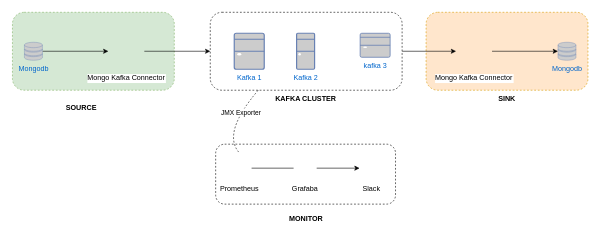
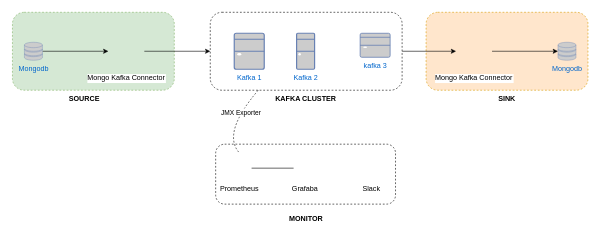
  <mxCell id="0" />
  <mxCell id="1" parent="0" />
  <mxCell id="2" value="" style="rounded=1;whiteSpace=wrap;html=1;dashed=1;" vertex="1" parent="1"><mxGeometry x="359" y="240" width="300" height="100" as="geometry" /></mxCell>
  <mxCell id="3" value="" style="rounded=1;whiteSpace=wrap;html=1;dashed=1;fillColor=#ffe6cc;strokeColor=#d79b00;" vertex="1" parent="1"><mxGeometry x="710" y="20" width="270" height="130" as="geometry" /></mxCell>
  <mxCell id="4" value="" style="rounded=1;whiteSpace=wrap;html=1;dashed=1;fillColor=#d5e8d4;strokeColor=#82b366;" vertex="1" parent="1"><mxGeometry x="20" y="20" width="270" height="130" as="geometry" /></mxCell>
  <mxCell id="5" style="edgeStyle=orthogonalEdgeStyle;rounded=0;orthogonalLoop=1;jettySize=auto;html=1;" edge="1" parent="1" source="6" target="14"><mxGeometry relative="1" as="geometry" /></mxCell>
  <mxCell id="6" value="" style="rounded=1;whiteSpace=wrap;html=1;dashed=1;" parent="1" vertex="1"><mxGeometry x="350" y="20" width="320" height="130" as="geometry" /></mxCell>
  <mxCell id="7" value="Kafka 1" style="fontColor=#0066CC;verticalAlign=top;verticalLabelPosition=bottom;labelPosition=center;align=center;html=1;outlineConnect=0;fillColor=#CCCCCC;strokeColor=#6881B3;gradientColor=none;gradientDirection=north;strokeWidth=2;shape=mxgraph.networks.desktop_pc;" parent="1" vertex="1"><mxGeometry x="390" y="55" width="50" height="60" as="geometry" /></mxCell>
  <mxCell id="8" value="Kafka 2" style="fontColor=#0066CC;verticalAlign=top;verticalLabelPosition=bottom;labelPosition=center;align=center;html=1;outlineConnect=0;fillColor=#CCCCCC;strokeColor=#6881B3;gradientColor=none;gradientDirection=north;strokeWidth=2;shape=mxgraph.networks.desktop_pc;" parent="1" vertex="1"><mxGeometry x="494" y="55" width="30" height="60" as="geometry" /></mxCell>
  <mxCell id="9" value="kafka 3" style="fontColor=#0066CC;verticalAlign=top;verticalLabelPosition=bottom;labelPosition=center;align=center;html=1;outlineConnect=0;fillColor=#CCCCCC;strokeColor=#6881B3;gradientColor=none;gradientDirection=north;strokeWidth=2;shape=mxgraph.networks.desktop_pc;" parent="1" vertex="1"><mxGeometry x="600" y="55" width="50" height="40" as="geometry" /></mxCell>
  <mxCell id="10" style="edgeStyle=orthogonalEdgeStyle;rounded=0;orthogonalLoop=1;jettySize=auto;html=1;" edge="1" parent="1" source="11" target="13"><mxGeometry relative="1" as="geometry" /></mxCell>
  <mxCell id="11" value="Mongodb" style="fontColor=#0066CC;verticalAlign=top;verticalLabelPosition=bottom;labelPosition=center;align=center;html=1;outlineConnect=0;fillColor=#CCCCCC;strokeColor=#6881B3;gradientColor=none;gradientDirection=north;strokeWidth=2;shape=mxgraph.networks.storage;" parent="1" vertex="1"><mxGeometry x="40" y="70" width="30" height="30" as="geometry" /></mxCell>
  <mxCell id="12" style="edgeStyle=orthogonalEdgeStyle;rounded=0;orthogonalLoop=1;jettySize=auto;html=1;entryX=0;entryY=0.5;entryDx=0;entryDy=0;" edge="1" parent="1" source="13" target="6"><mxGeometry relative="1" as="geometry" /></mxCell>
  <mxCell id="13" value="Mongo Kafka Connector" style="shape=image;verticalLabelPosition=bottom;labelBackgroundColor=default;verticalAlign=top;aspect=fixed;imageAspect=0;image=https://static.thenounproject.com/png/1866352-200.png;" parent="1" vertex="1"><mxGeometry x="180" y="55" width="60" height="60" as="geometry" /></mxCell>
  <mxCell id="14" value="Mongo Kafka Connector" style="shape=image;verticalLabelPosition=bottom;labelBackgroundColor=default;verticalAlign=top;aspect=fixed;imageAspect=0;image=https://static.thenounproject.com/png/1866352-200.png;" parent="1" vertex="1"><mxGeometry x="760" y="55" width="60" height="60" as="geometry" /></mxCell>
  <mxCell id="15" value="Mongodb" style="fontColor=#0066CC;verticalAlign=top;verticalLabelPosition=bottom;labelPosition=center;align=center;html=1;outlineConnect=0;fillColor=#CCCCCC;strokeColor=#6881B3;gradientColor=none;gradientDirection=north;strokeWidth=2;shape=mxgraph.networks.storage;container=0;" parent="1" vertex="1"><mxGeometry x="930" y="70" width="30" height="30" as="geometry" /></mxCell>
  <mxCell id="16" style="edgeStyle=orthogonalEdgeStyle;rounded=0;orthogonalLoop=1;jettySize=auto;html=1;entryX=0;entryY=0.5;entryDx=0;entryDy=0;entryPerimeter=0;" edge="1" parent="1" source="14" target="15"><mxGeometry relative="1" as="geometry" /></mxCell>
  <mxCell id="17" style="edgeStyle=orthogonalEdgeStyle;rounded=0;orthogonalLoop=1;jettySize=auto;html=1;entryX=0;entryY=0.5;entryDx=0;entryDy=0;endArrow=none;" edge="1" parent="1" source="18" target="20"><mxGeometry relative="1" as="geometry" /></mxCell>
  <mxCell id="18" value="Prometheus" style="shape=image;verticalLabelPosition=bottom;labelBackgroundColor=default;verticalAlign=top;aspect=fixed;imageAspect=0;image=https://static-00.iconduck.com/assets.00/prometheus-icon-511x512-1vmxbcxr.png;" vertex="1" parent="1"><mxGeometry x="379" y="260" width="39.92" height="40" as="geometry" /></mxCell>
- <mxCell id="19" style="edgeStyle=orthogonalEdgeStyle;rounded=0;orthogonalLoop=1;jettySize=auto;html=1;entryX=0;entryY=0.5;entryDx=0;entryDy=0;" edge="1" parent="1" source="20" target="21"><mxGeometry relative="1" as="geometry" /></mxCell>
  <mxCell id="20" value="Grafaba" style="shape=image;verticalLabelPosition=bottom;labelBackgroundColor=default;verticalAlign=top;aspect=fixed;imageAspect=0;image=https://upload.wikimedia.org/wikipedia/commons/thumb/3/3b/Grafana_icon.svg/1969px-Grafana_icon.svg.png;" vertex="1" parent="1"><mxGeometry x="489" y="260" width="38.47" height="40" as="geometry" /></mxCell>
  <mxCell id="21" value="Slack" style="shape=image;verticalLabelPosition=bottom;labelBackgroundColor=default;verticalAlign=top;aspect=fixed;imageAspect=0;image=https://upload.wikimedia.org/wikipedia/commons/thumb/d/d5/Slack_icon_2019.svg/2048px-Slack_icon_2019.svg.png;" vertex="1" parent="1"><mxGeometry x="599" y="260" width="40" height="40" as="geometry" /></mxCell>
- <mxCell id="22" value="SOURCE" style="text;html=1;align=center;verticalAlign=middle;whiteSpace=wrap;rounded=0;fontStyle=1" vertex="1" parent="1"><mxGeometry x="105" y="165" width="60" height="30" as="geometry" /></mxCell>
+ <mxCell id="22" value="SOURCE" style="text;html=1;align=center;verticalAlign=middle;whiteSpace=wrap;rounded=0;fontStyle=1" vertex="1" parent="1"><mxGeometry x="110" y="150" width="60" height="30" as="geometry" /></mxCell>
  <mxCell id="23" value="SINK" style="text;html=1;align=center;verticalAlign=middle;whiteSpace=wrap;rounded=0;fontStyle=1" vertex="1" parent="1"><mxGeometry x="815" y="150" width="60" height="30" as="geometry" /></mxCell>
  <mxCell id="24" value="KAFKA CLUSTER" style="text;html=1;align=center;verticalAlign=middle;whiteSpace=wrap;rounded=0;fontStyle=1" vertex="1" parent="1"><mxGeometry x="451.5" y="150" width="115" height="30" as="geometry" /></mxCell>
  <mxCell id="25" value="MONITOR" style="text;html=1;align=center;verticalAlign=middle;whiteSpace=wrap;rounded=0;fontStyle=1" vertex="1" parent="1"><mxGeometry x="480" y="350" width="60" height="30" as="geometry" /></mxCell>
  <mxCell id="26" value="" style="curved=1;endArrow=none;html=1;rounded=0;entryX=0.46;entryY=-0.172;entryDx=0;entryDy=0;entryPerimeter=0;exitX=0.25;exitY=1;exitDx=0;exitDy=0;endFill=0;dashed=1;" edge="1" parent="1" source="6" target="18"><mxGeometry width="50" height="50" relative="1" as="geometry"><mxPoint x="200" y="270" as="sourcePoint" /><mxPoint x="250" y="220" as="targetPoint" /><Array as="points"><mxPoint x="370" y="220" /></Array></mxGeometry></mxCell>
  <mxCell id="27" value="JMX Exporter" style="edgeLabel;html=1;align=center;verticalAlign=middle;resizable=0;points=[];" vertex="1" connectable="0" parent="26"><mxGeometry x="-0.308" y="2" relative="1" as="geometry"><mxPoint as="offset" /></mxGeometry></mxCell>
